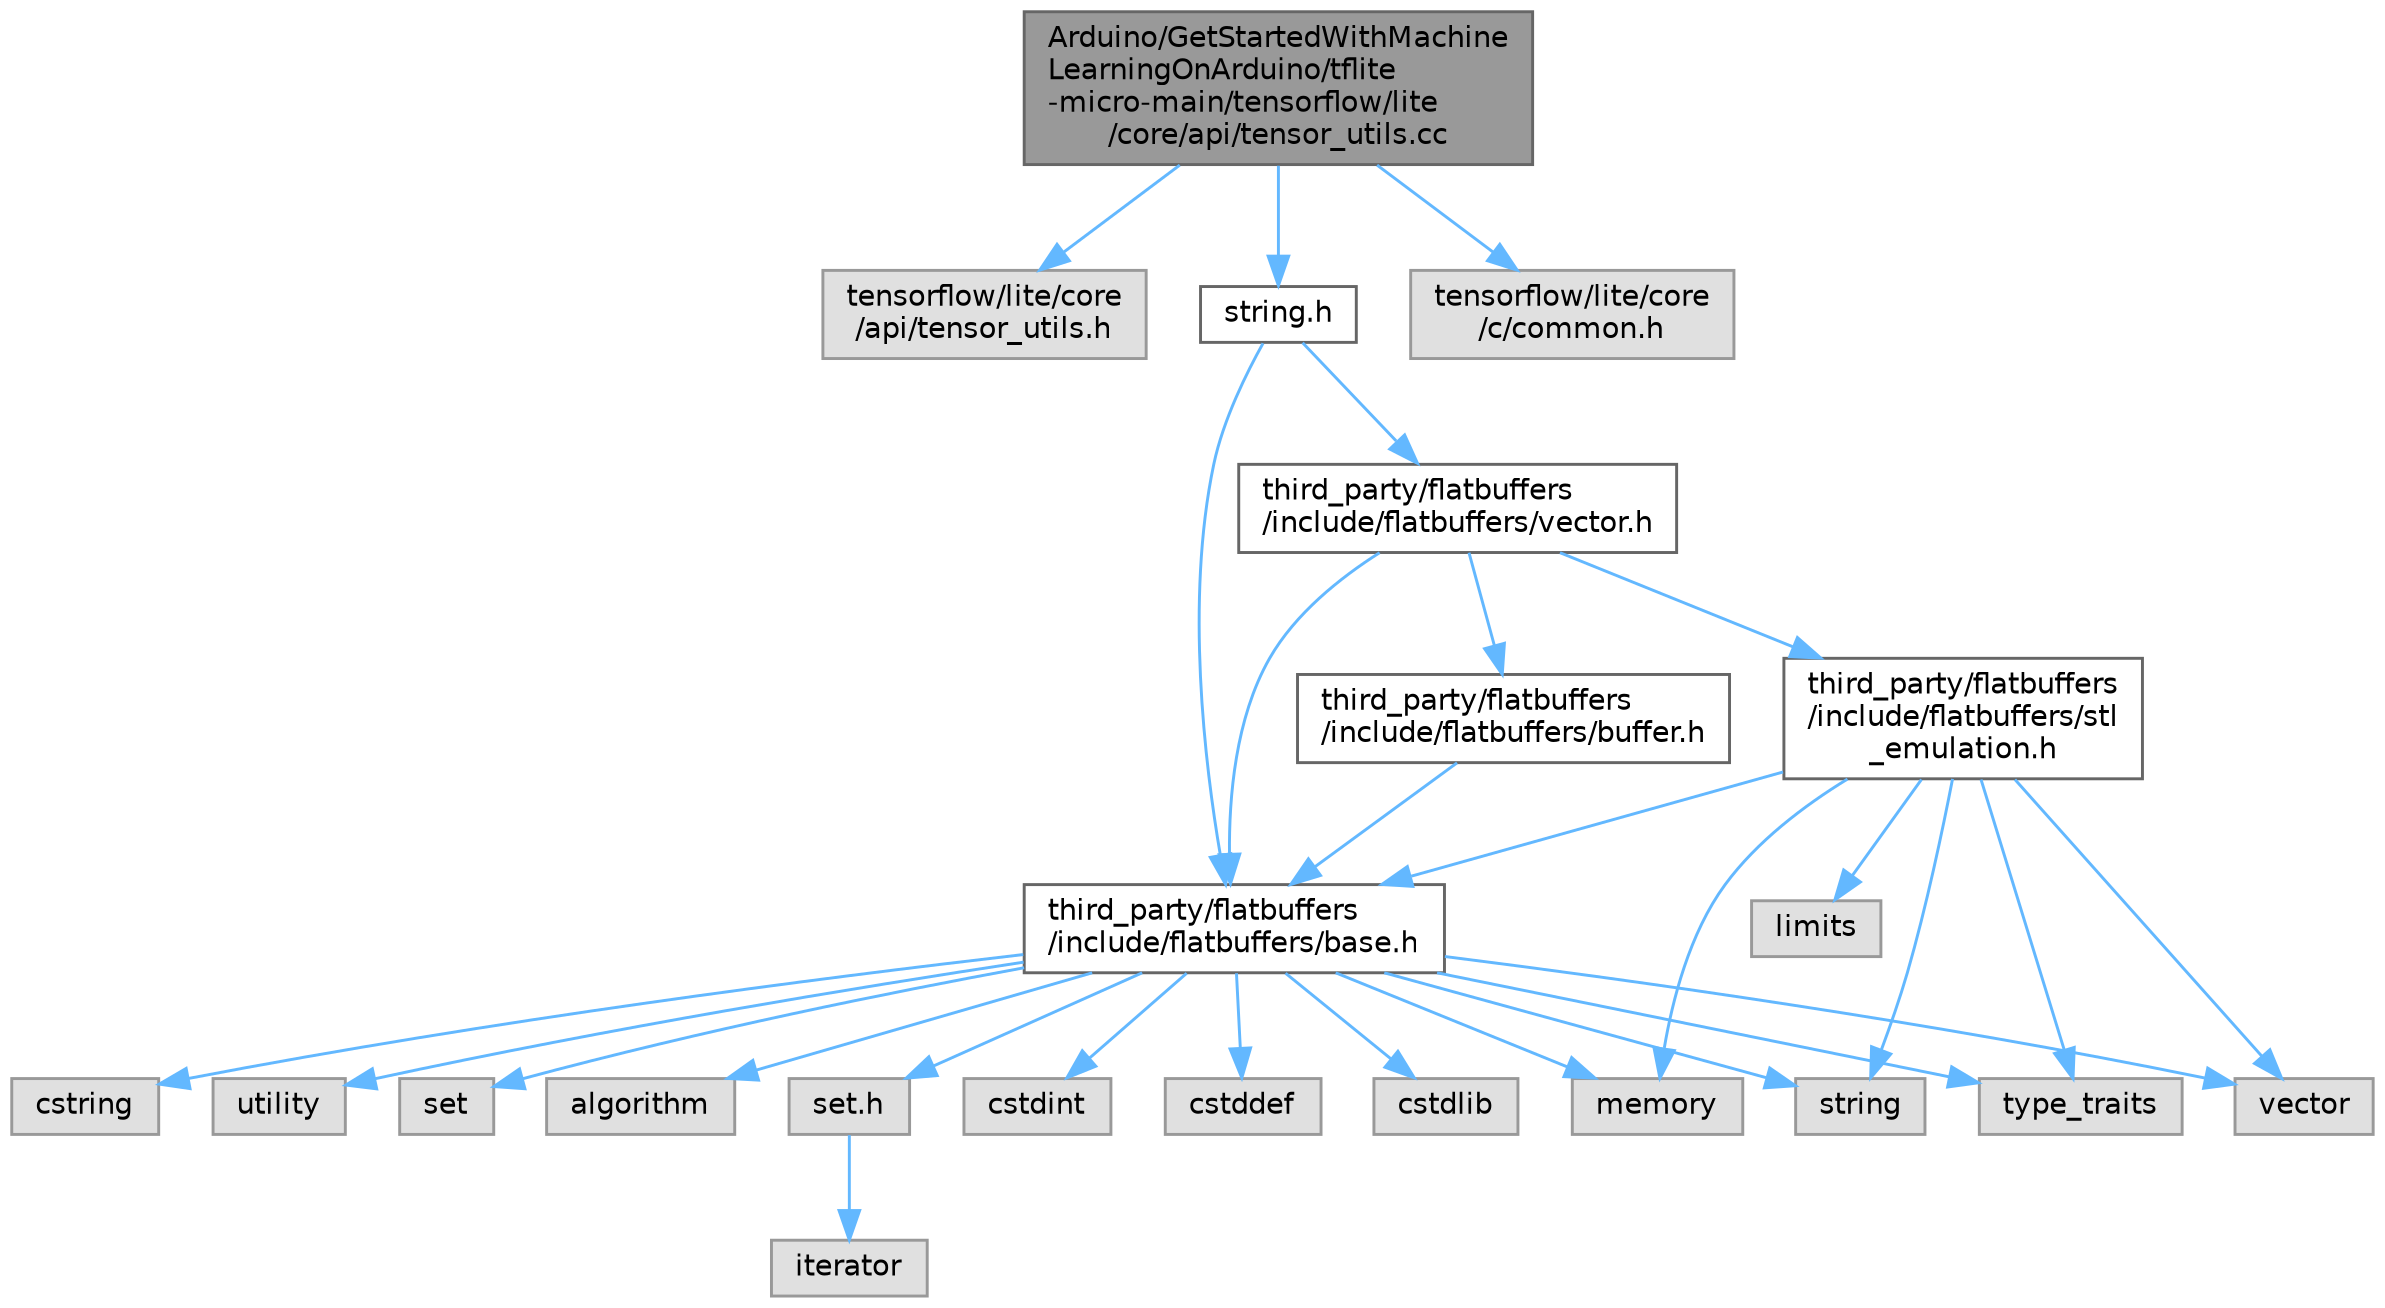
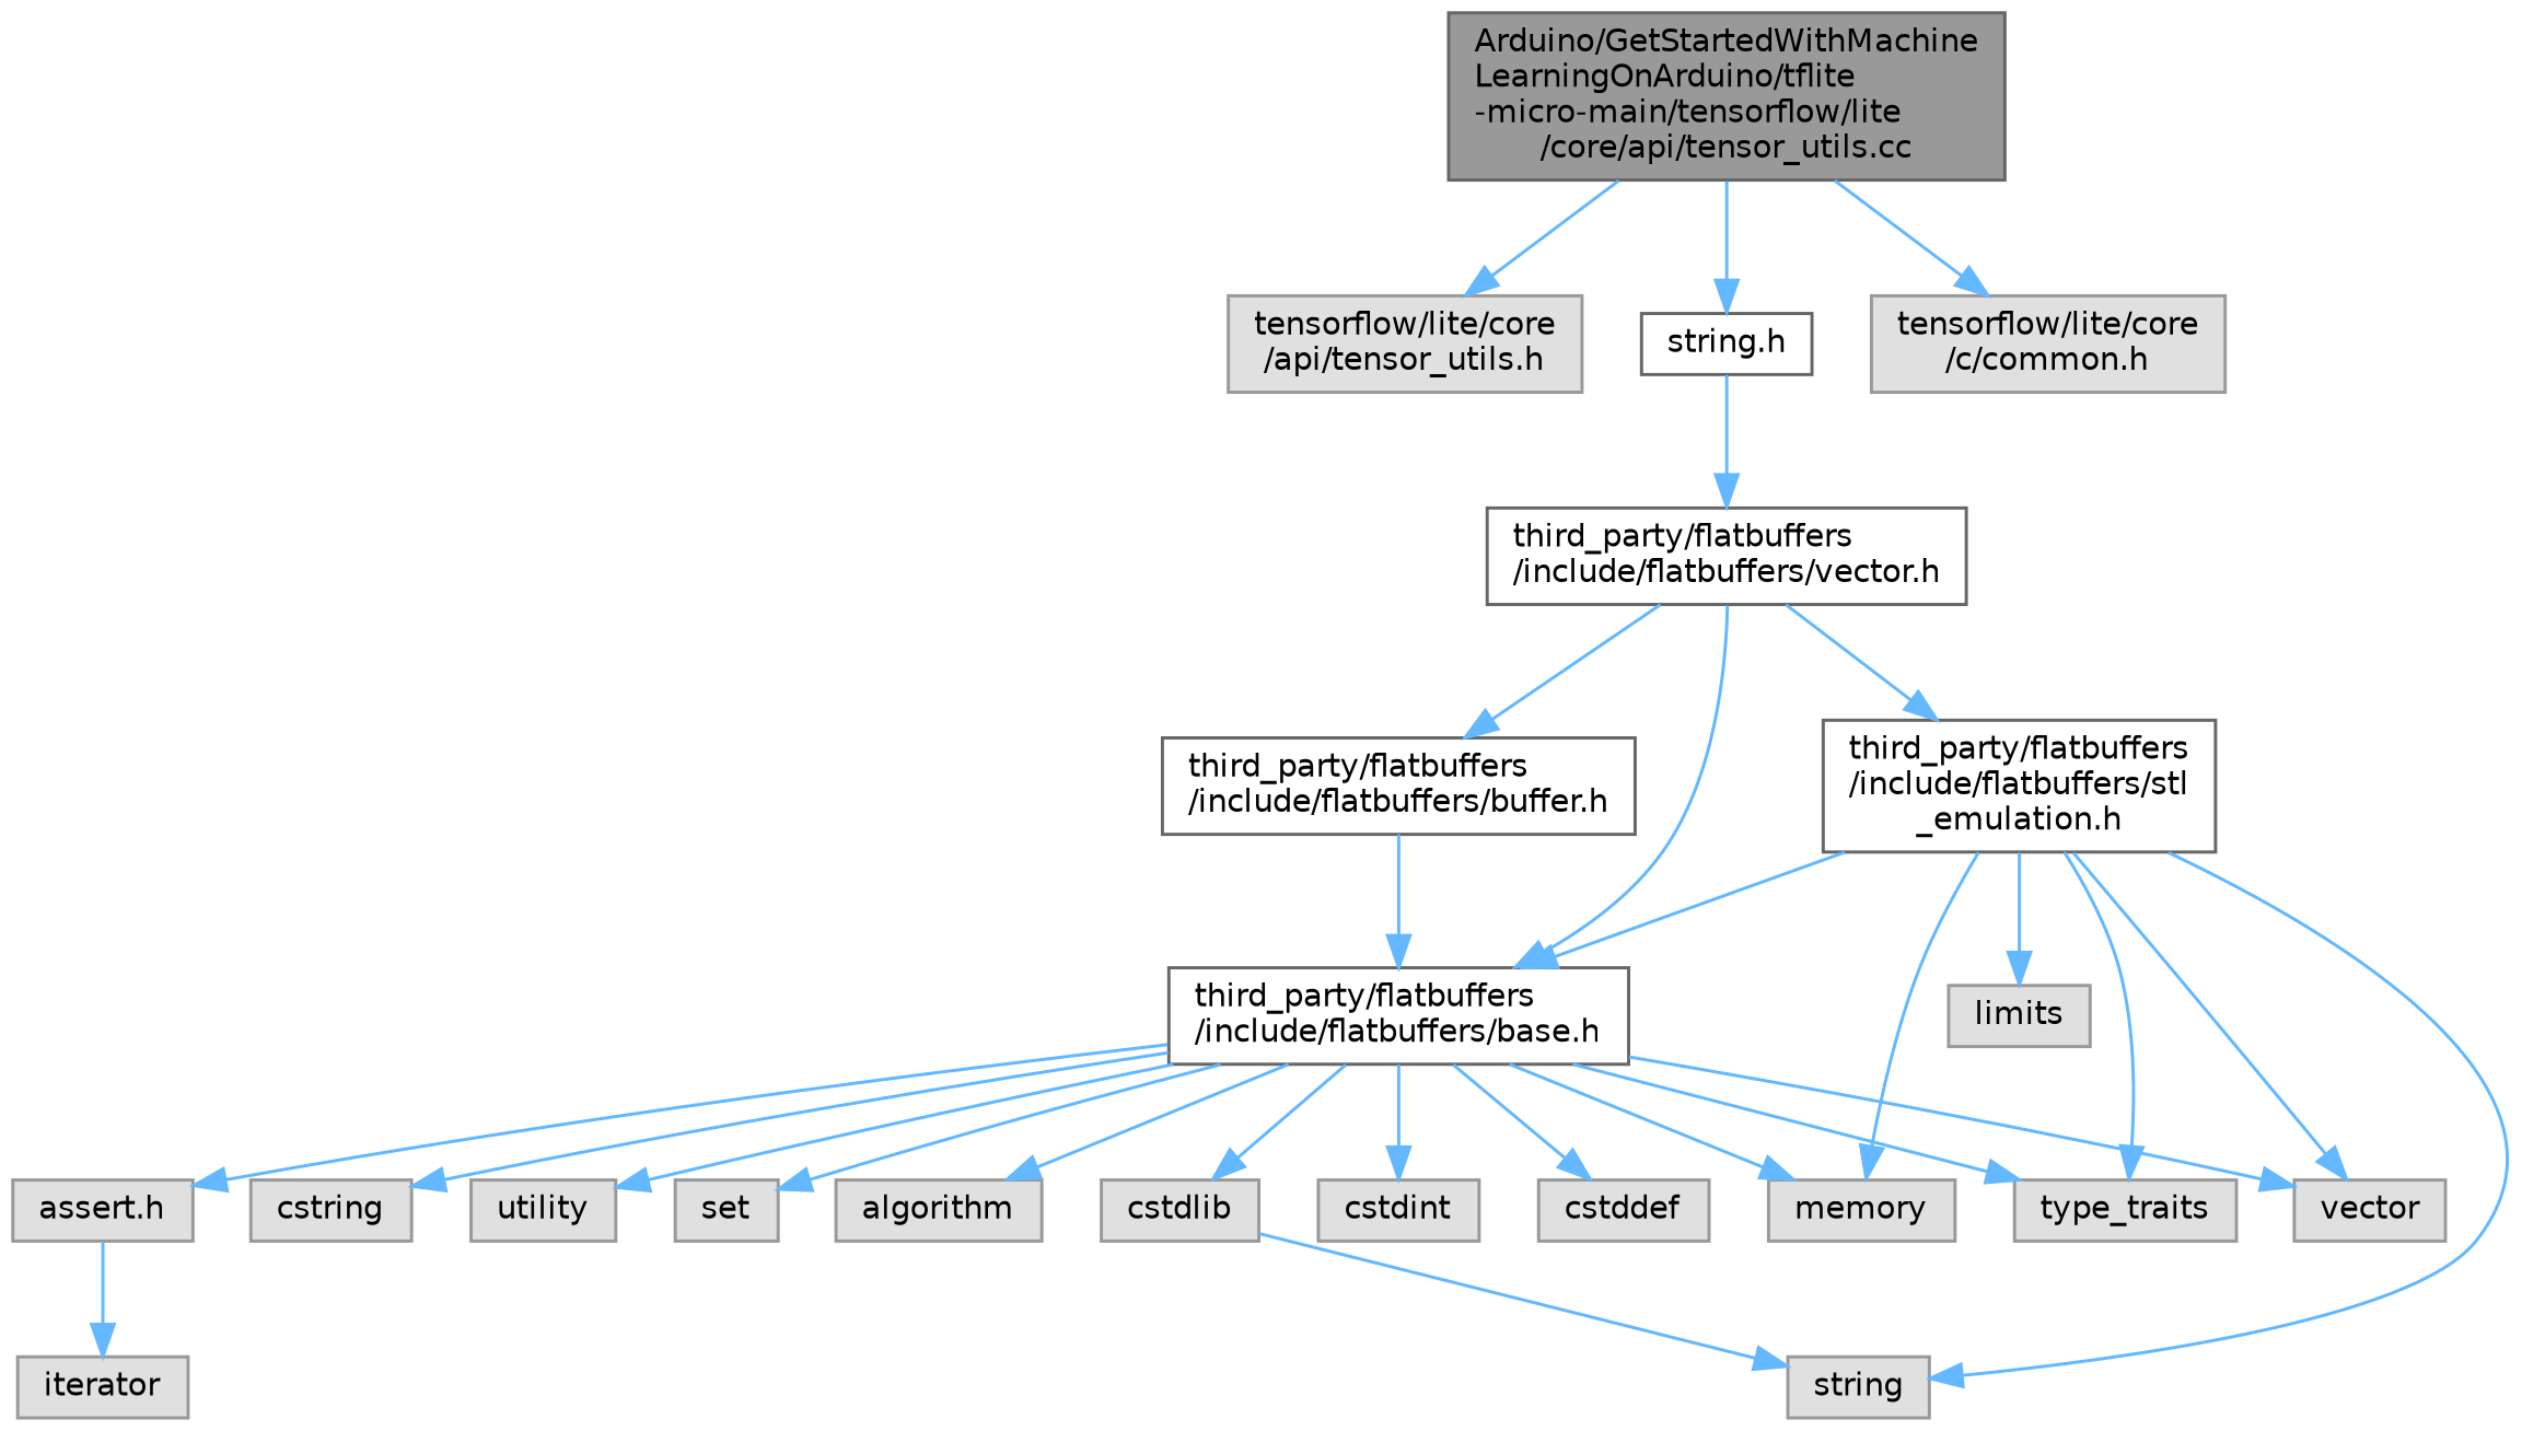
  digraph {
    node [color=grey60 fillcolor="#E0E0E0" fontname=Helvetica fontsize=10 shape=box style=filled]
    edge [color=steelblue1 fontname=Helvetica fontsize=10 labelfontname=Helvetica labelfontsize=10 style=solid]
    n1 [color=gray40 fillcolor=grey60 fontcolor=black height=0.2 label="Arduino/GetStartedWithMachine\lLearningOnArduino/tflite\l-micro-main/tensorflow/lite\l/core/api/tensor_utils.cc" width=0.4]
    n2 [height=0.2 label="tensorflow/lite/core\l/api/tensor_utils.h" width=0.4]
    n3 [color=grey40 fillcolor=white height=0.2 label="string.h" width=0.4]
    n4 [height=0.2 label="tensorflow/lite/core\l/c/common.h" width=0.4]
    n5 [color=grey40 fillcolor=white height=0.2 label="third_party/flatbuffers\l/include/flatbuffers/base.h" width=0.4]
    n6 [color=grey40 fillcolor=white height=0.2 label="third_party/flatbuffers\l/include/flatbuffers/vector.h" width=0.4]
-   n7 [height=0.2 label="set.h" width=0.4]
+   n7 [height=0.2 label="assert.h" width=0.4]
    n8 [height=0.2 label=cstdint width=0.4]
    n9 [height=0.2 label=cstddef width=0.4]
    n10 [height=0.2 label=cstdlib width=0.4]
    n11 [height=0.2 label=cstring width=0.4]
    n12 [height=0.2 label=utility width=0.4]
    n13 [height=0.2 label=string width=0.4]
    n14 [height=0.2 label=type_traits width=0.4]
    n15 [height=0.2 label=vector width=0.4]
    n16 [height=0.2 label=set width=0.4]
    n17 [height=0.2 label=algorithm width=0.4]
    n18 [height=0.2 label=memory width=0.4]
    n19 [color=grey40 fillcolor=white height=0.2 label="third_party/flatbuffers\l/include/flatbuffers/buffer.h" width=0.4]
    n20 [color=grey40 fillcolor=white height=0.2 label="third_party/flatbuffers\l/include/flatbuffers/stl\l_emulation.h" width=0.4]
    n21 [height=0.2 label=iterator width=0.4]
    n22 [height=0.2 label=limits width=0.4]
    n1 -> n2
    n1 -> n3
    n1 -> n4
-   n3 -> n5
    n3 -> n6
    n5 -> n7
    n5 -> n8
    n5 -> n9
    n5 -> n10
    n5 -> n11
    n5 -> n12
-   n5 -> n13
+   n10 -> n13
    n5 -> n14
    n5 -> n15
    n5 -> n16
    n5 -> n17
    n5 -> n18
    n6 -> n5
    n6 -> n19
    n6 -> n20
    n7 -> n21
    n19 -> n5
    n20 -> n5
    n20 -> n13
    n20 -> n14
    n20 -> n15
    n20 -> n18
    n20 -> n22
  }
